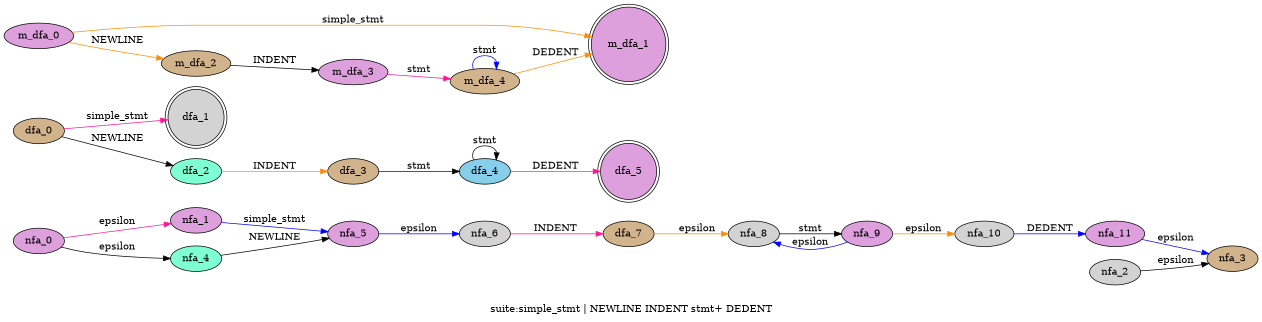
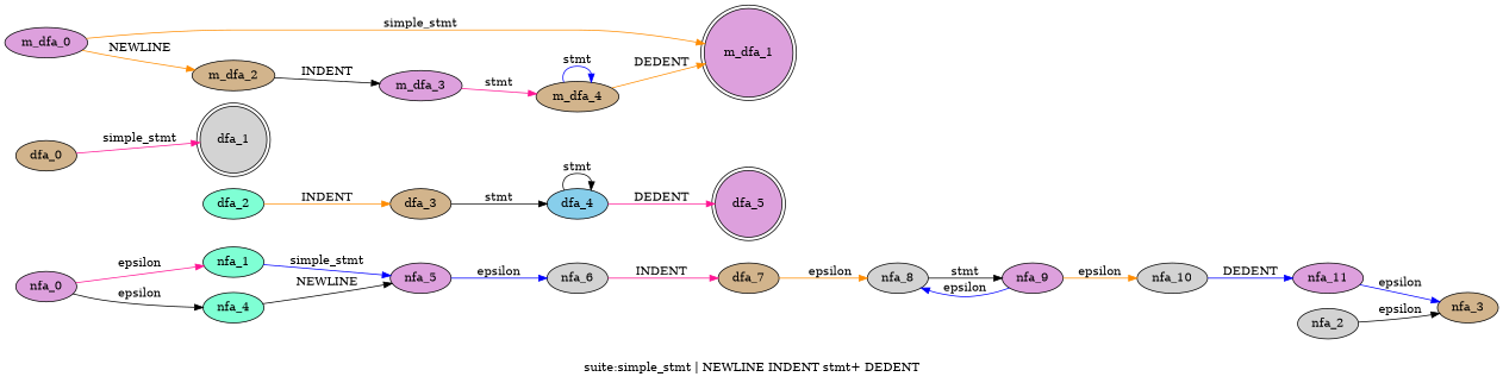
  digraph {
    label="suite:simple_stmt | NEWLINE INDENT stmt+ DEDENT"
    rankdir=LR
    node [fillcolor=plum style=filled]
    edge [color=black]
    nfa_0
-   nfa_1
+   nfa_1 [fillcolor=aquamarine]
    nfa_4 [fillcolor=aquamarine]
    nfa_2 [fillcolor=lightgrey]
    nfa_3 [fillcolor=tan]
    nfa_5
    nfa_6 [fillcolor=lightgrey]
    n8 [fillcolor=tan label=dfa_7]
    nfa_8 [fillcolor=lightgrey]
    nfa_9
    nfa_10 [fillcolor=lightgrey]
    nfa_11
    dfa_1 [fillcolor=lightgrey shape=doublecircle]
    dfa_0 [fillcolor=tan]
    dfa_2 [fillcolor=aquamarine]
    dfa_3 [fillcolor=tan]
    dfa_4 [fillcolor=skyblue]
    dfa_5 [shape=doublecircle]
    m_dfa_1 [shape=doublecircle]
    m_dfa_0
    m_dfa_2 [fillcolor=tan]
    m_dfa_3
    m_dfa_4 [fillcolor=tan]
    subgraph sub_1 {
      nfa_0
      nfa_1
      nfa_4
      nfa_2
      nfa_3
      nfa_5
      nfa_6
      n8
      nfa_8
      nfa_9
      nfa_10
      nfa_11
    }
    subgraph sub_2 {
      dfa_1
      dfa_0
      dfa_2
      dfa_3
      dfa_4
      dfa_5
    }
    subgraph sub_3 {
      m_dfa_1
      m_dfa_0
      m_dfa_2
      m_dfa_3
      m_dfa_4
    }
    nfa_0 -> nfa_1 [color=deeppink label=epsilon]
    nfa_0 -> nfa_4 [label=epsilon]
    nfa_1 -> nfa_5 [color=blue label=simple_stmt]
    nfa_4 -> nfa_5 [label=NEWLINE]
    nfa_2 -> nfa_3 [label=epsilon]
    nfa_5 -> nfa_6 [color=blue label=epsilon]
    nfa_6 -> n8 [color=deeppink label=INDENT]
    n8 -> nfa_8 [color=darkorange label=epsilon]
    nfa_8 -> nfa_9 [label=stmt]
    nfa_9 -> nfa_8 [color=blue label=epsilon]
    nfa_9 -> nfa_10 [color=darkorange label=epsilon]
    nfa_10 -> nfa_11 [color=blue label=DEDENT]
    nfa_11 -> nfa_3 [color=blue label=epsilon]
    dfa_0 -> dfa_1 [color=deeppink label=simple_stmt]
-   dfa_0 -> dfa_2 [label=NEWLINE]
    dfa_2 -> dfa_3 [color=darkorange label=INDENT]
    dfa_3 -> dfa_4 [label=stmt]
    dfa_4 -> dfa_4 [label=stmt]
    dfa_4 -> dfa_5 [color=deeppink label=DEDENT]
    m_dfa_0 -> m_dfa_1 [color=darkorange label=simple_stmt]
    m_dfa_0 -> m_dfa_2 [color=darkorange label=NEWLINE]
    m_dfa_2 -> m_dfa_3 [label=INDENT]
    m_dfa_3 -> m_dfa_4 [color=deeppink label=stmt]
    m_dfa_4 -> m_dfa_1 [color=darkorange label=DEDENT]
    m_dfa_4 -> m_dfa_4 [color=blue label=stmt]
  }
